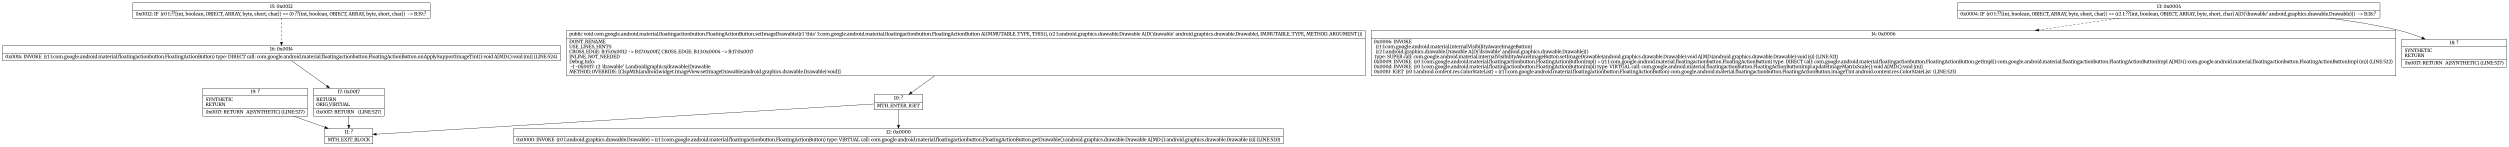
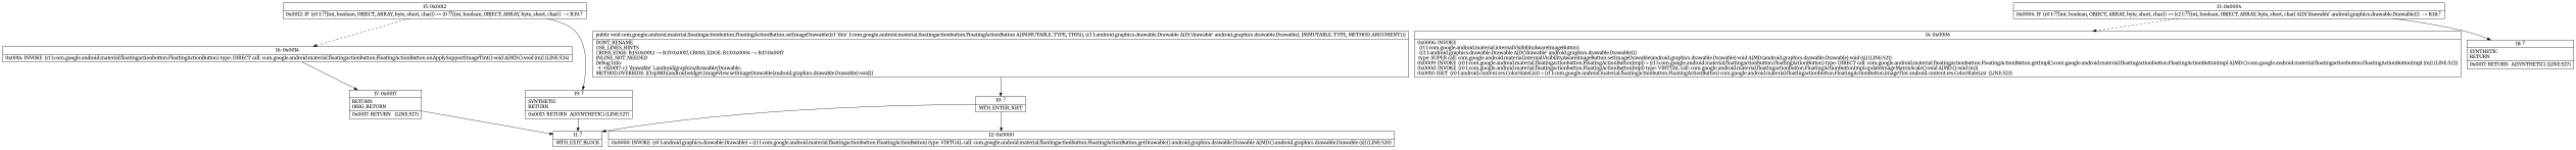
  digraph {
    fontname=Merriweather
    node [fontname=Merriweather shape=record]
    edge [fontname=Merriweather]
    n1 [label="{10\:\ ?|MTH_ENTER_IGET\l}"]
    n2 [label="{12\:\ 0x0000|0x0000: INVOKE  (r0 I:android.graphics.drawable.Drawable) = (r1 I:com.google.android.material.floatingactionbutton.FloatingActionButton) type: VIRTUAL call: com.google.android.material.floatingactionbutton.FloatingActionButton.getDrawable():android.graphics.drawable.Drawable A[MD:():android.graphics.drawable.Drawable (s)] (LINE:520)\l}"]
    n3 [label="{11\:\ ?|MTH_EXIT_BLOCK\l}"]
    n4 [label="{13\:\ 0x0004|0x0004: IF  (r0 I:??[int, boolean, OBJECT, ARRAY, byte, short, char]) == (r2 I:??[int, boolean, OBJECT, ARRAY, byte, short, char] A[D('drawable' android.graphics.drawable.Drawable)])  \-\> B:18:? \l}"]
    n5 [label="{14\:\ 0x0006|0x0006: INVOKE  \l  (r1 I:com.google.android.material.internal.VisibilityAwareImageButton)\l  (r2 I:android.graphics.drawable.Drawable A[D('drawable' android.graphics.drawable.Drawable)])\l type: SUPER call: com.google.android.material.internal.VisibilityAwareImageButton.setImageDrawable(android.graphics.drawable.Drawable):void A[MD:(android.graphics.drawable.Drawable):void (s)] (LINE:521)\l0x0009: INVOKE  (r0 I:com.google.android.material.floatingactionbutton.FloatingActionButtonImpl) = (r1 I:com.google.android.material.floatingactionbutton.FloatingActionButton) type: DIRECT call: com.google.android.material.floatingactionbutton.FloatingActionButton.getImpl():com.google.android.material.floatingactionbutton.FloatingActionButtonImpl A[MD:():com.google.android.material.floatingactionbutton.FloatingActionButtonImpl (m)] (LINE:522)\l0x000d: INVOKE  (r0 I:com.google.android.material.floatingactionbutton.FloatingActionButtonImpl) type: VIRTUAL call: com.google.android.material.floatingactionbutton.FloatingActionButtonImpl.updateImageMatrixScale():void A[MD:():void (m)]\l0x0010: IGET  (r0 I:android.content.res.ColorStateList) = (r1 I:com.google.android.material.floatingactionbutton.FloatingActionButton) com.google.android.material.floatingactionbutton.FloatingActionButton.imageTint android.content.res.ColorStateList  (LINE:523)\l}"]
    n6 [label="{18\:\ ?|SYNTHETIC\lRETURN\l|0x0017: RETURN   A[SYNTHETIC] (LINE:527)\l}"]
    n7 [label="{15\:\ 0x0012|0x0012: IF  (r0 I:??[int, boolean, OBJECT, ARRAY, byte, short, char]) == (0 ??[int, boolean, OBJECT, ARRAY, byte, short, char])  \-\> B:19:? \l}"]
    n8 [label="{16\:\ 0x0014|0x0014: INVOKE  (r1 I:com.google.android.material.floatingactionbutton.FloatingActionButton) type: DIRECT call: com.google.android.material.floatingactionbutton.FloatingActionButton.onApplySupportImageTint():void A[MD:():void (m)] (LINE:524)\l}"]
    n9 [label="{19\:\ ?|SYNTHETIC\lRETURN\l|0x0017: RETURN   A[SYNTHETIC] (LINE:527)\l}"]
-   n10 [label="{17\:\ 0x0017|RETURN\lORIG_VIRTUAL\l|0x0017: RETURN    (LINE:527)\l}"]
+   n10 [label="{17\:\ 0x0017|RETURN\lORIG_RETURN\l|0x0017: RETURN    (LINE:527)\l}"]
    n11 [label="{public void com.google.android.material.floatingactionbutton.FloatingActionButton.setImageDrawable((r1 'this' I:com.google.android.material.floatingactionbutton.FloatingActionButton A[IMMUTABLE_TYPE, THIS]), (r2 I:android.graphics.drawable.Drawable A[D('drawable' android.graphics.drawable.Drawable), IMMUTABLE_TYPE, METHOD_ARGUMENT]))  | DONT_RENAME\lUSE_LINES_HINTS\lCROSS_EDGE: B:15:0x0012 \-\> B:17:0x0017, CROSS_EDGE: B:13:0x0004 \-\> B:17:0x0017\lINLINE_NOT_NEEDED\lDebug Info:\l  \-1 \-0x0017: r2 'drawable' Landroid\/graphics\/drawable\/Drawable;\lMETHOD_OVERRIDE: [ClspMth\{android.widget.ImageView.setImageDrawable(android.graphics.drawable.Drawable):void\}]\l}"]
    n1 -> n2
    n1 -> n3
    n4 -> n5 [style=dashed]
    n4 -> n6
    n7 -> n8 [style=dashed]
+   n7 -> n9
    n8 -> n10
    n9 -> n3
    n10 -> n3
    n11 -> n1
  }
